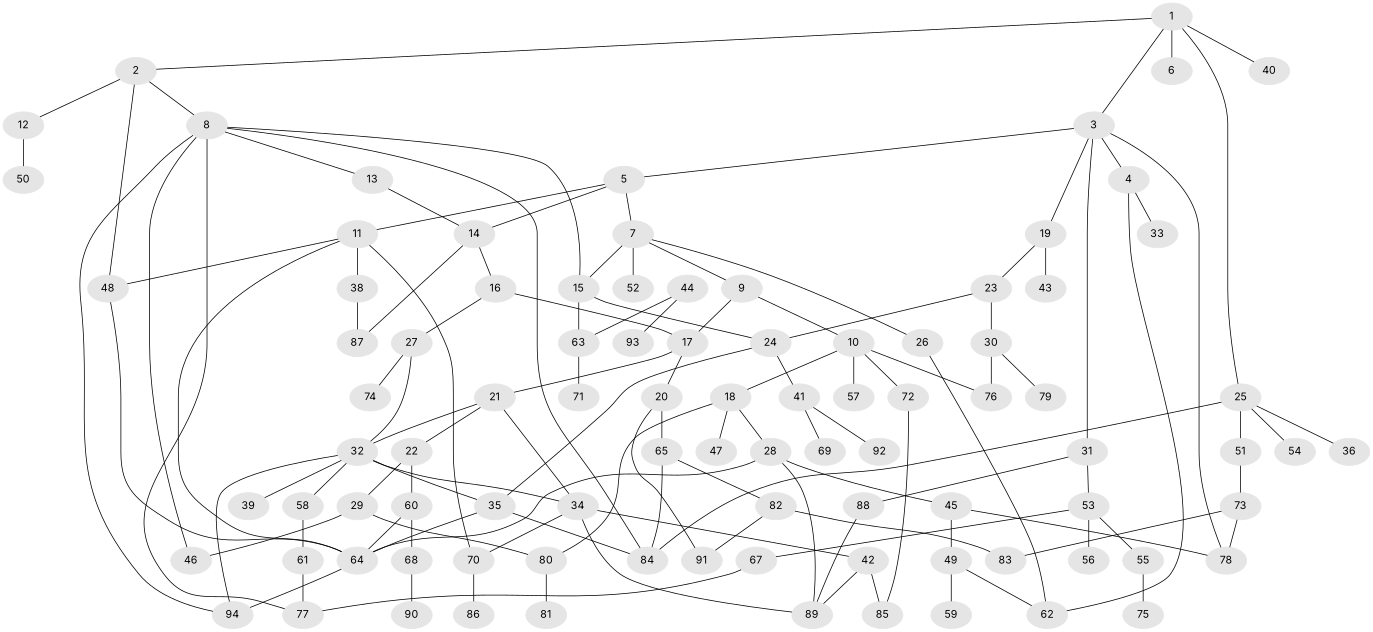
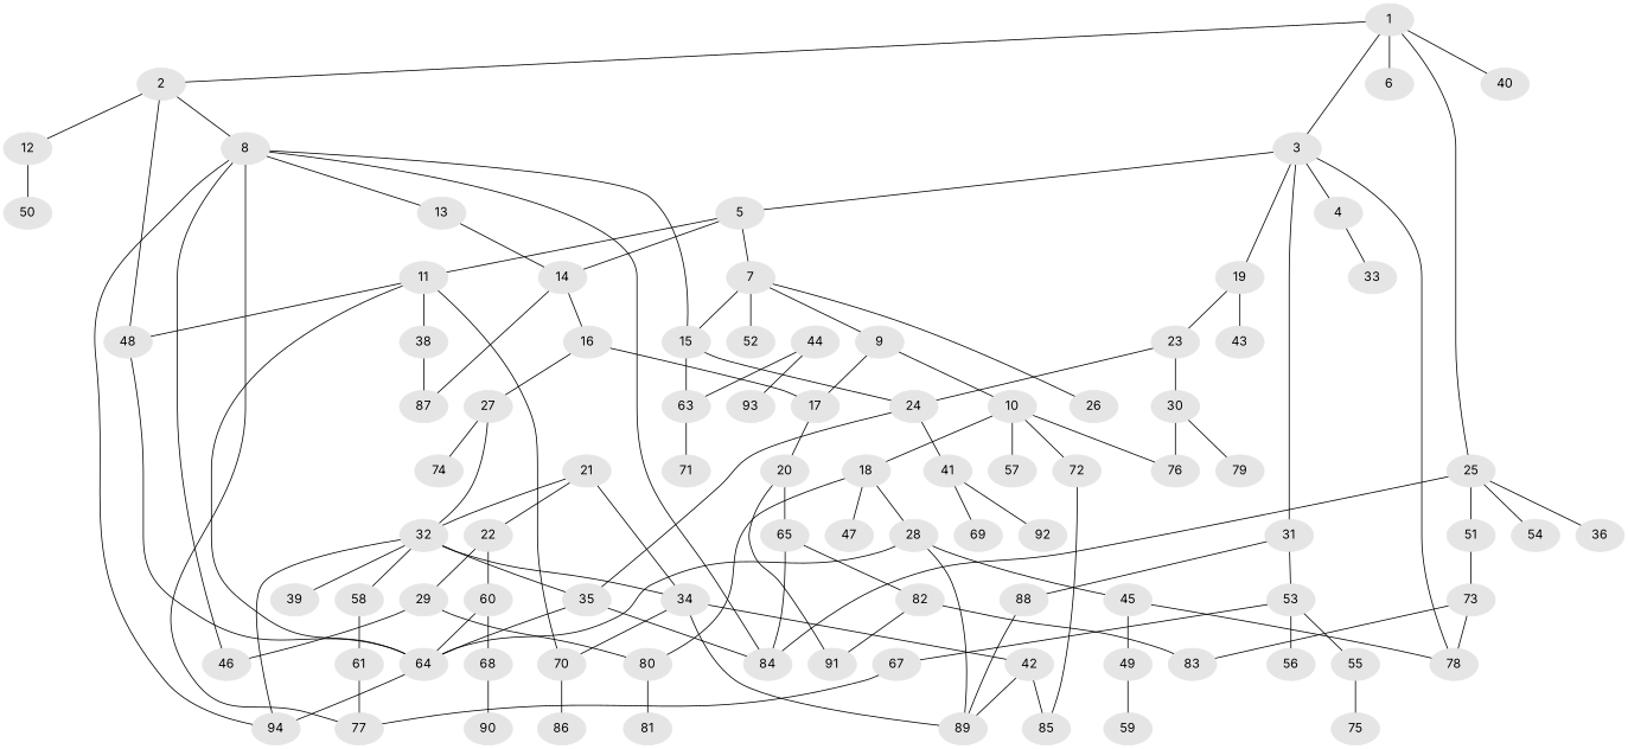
  graph {
    fontname=Inter
    node [color=gray90 fontname=Inter style=filled]
    edge [fontname=Inter]
    1
    2
    3
    6
    25
    40
    8
    12
    48
    4
    5
    19
    31
    78
    84
    36
    51
    54
    15
    13
    46
    77
    94
    50
    64
    33
-   62
    7
    11
    14
    23
    43
    53
    88
    9
    26
    52
    38
    70
    16
    87
    10
    17
    24
    63
    18
    57
    72
    76
    20
    21
    28
    47
    80
    85
    44
    93
    86
    27
    35
    41
    71
    32
    74
    65
    91
    22
    34
    45
    89
    81
    30
    82
    29
    60
    39
    58
    42
    68
    79
    92
    69
    73
    49
    55
    56
    67
    61
    90
    59
    83
    75
    1 -- 2
    1 -- 3
    1 -- 6
    1 -- 25
    1 -- 40
    2 -- 8
    2 -- 12
    2 -- 48
    3 -- 4
    3 -- 5
    3 -- 19
    3 -- 31
    3 -- 78
    25 -- 84
    25 -- 36
    25 -- 51
    25 -- 54
    8 -- 84
    8 -- 15
    8 -- 13
    8 -- 46
    8 -- 77
    8 -- 94
    12 -- 50
    48 -- 64
    4 -- 33
-   4 -- 62
    5 -- 7
    5 -- 11
    5 -- 14
    19 -- 23
    19 -- 43
    31 -- 53
    31 -- 88
    51 -- 73
    15 -- 24
    15 -- 63
    13 -- 14
    64 -- 94
    7 -- 15
    7 -- 9
    7 -- 26
    7 -- 52
    11 -- 48
    11 -- 64
    11 -- 38
    11 -- 70
    14 -- 16
    14 -- 87
    23 -- 24
    23 -- 30
    53 -- 55
    53 -- 56
    53 -- 67
    88 -- 89
    9 -- 10
    9 -- 17
-   26 -- 62
    38 -- 87
    70 -- 86
    16 -- 17
    16 -- 27
    10 -- 18
    10 -- 57
    10 -- 72
    10 -- 76
    17 -- 20
-   17 -- 21
    24 -- 35
    24 -- 41
    63 -- 71
    18 -- 28
    18 -- 47
    18 -- 80
    72 -- 85
    20 -- 65
    20 -- 91
    21 -- 32
    21 -- 22
    21 -- 34
    28 -- 64
    28 -- 45
    28 -- 89
    80 -- 81
    44 -- 63
    44 -- 93
    27 -- 32
    27 -- 74
    35 -- 84
    35 -- 64
    41 -- 92
    41 -- 69
    32 -- 94
    32 -- 35
    32 -- 34
    32 -- 39
    32 -- 58
    65 -- 84
    65 -- 82
    22 -- 29
    22 -- 60
    34 -- 70
    34 -- 89
    34 -- 42
    45 -- 78
    45 -- 49
    30 -- 76
    30 -- 79
    82 -- 91
    82 -- 83
    29 -- 46
    29 -- 80
    60 -- 64
    60 -- 68
    58 -- 61
    42 -- 85
    42 -- 89
    68 -- 90
    73 -- 78
    73 -- 83
-   49 -- 62
    49 -- 59
    55 -- 75
    67 -- 77
    61 -- 77
  }
